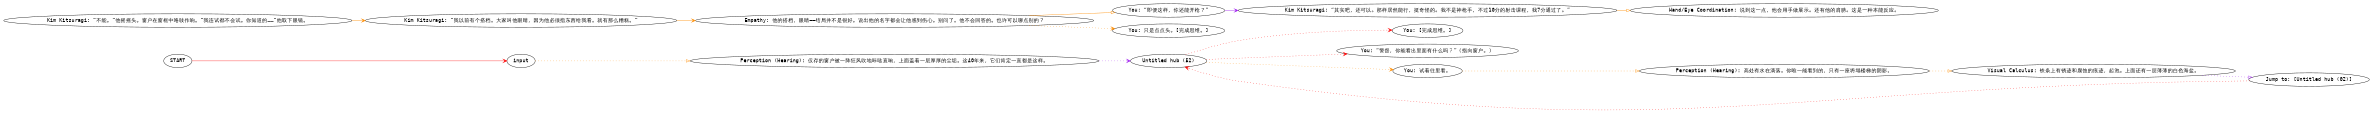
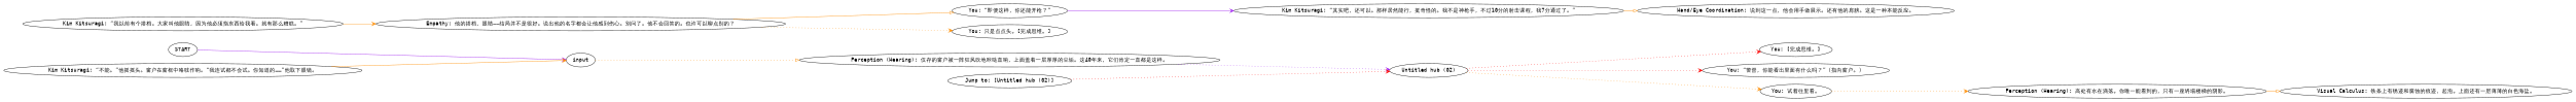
  digraph {
    fontname="DejaVu Sans Mono"
    rankdir=LR
    node [fontname="DejaVu Sans Mono"]
    edge [arrowhead=vee color=darkorange fontname="DejaVu Sans Mono" style=dotted]
    n1 [label=START]
    n2 [label=input]
    n3 [label="Perception (Hearing): 仅存的窗户被一阵狂风吹地咔哒直响，上面盖着一层厚厚的尘垢。这40年来，它们肯定一直都是这样。"]
-   n4 [label="Untitled hub (52)"]
+   n4 [label="Untitled hub (02)"]
    n5 [label="Kim Kitsuragi: “其实吧，还可以。那样居然能行，挺奇怪的。我不是神枪手，不过10分的射击课程，我7分通过了。”"]
    n6 [label="Hand/Eye Coordination: 说到这一点，他会用手做展示。还有他的肩膀。这是一种本能反应。"]
    n7 [label="Visual Calculus: 铁条上有锈迹和腐蚀的痕迹，起泡。上面还有一层薄薄的白色海盐。"]
    n8 [label="Jump to: [Untitled hub (02)]"]
    n9 [label="You: [完成思维。]"]
    n10 [label="You: “警督，你能看出里面有什么吗？”（指向窗户。）"]
    n11 [label="You: 试着往里看。"]
    n12 [label="You: “即便这样，你还能开枪？”"]
    n13 [label="Empathy: 他的搭档，眼睛——结局并不是很好。说出他的名字都会让他感到伤心。别问了。他不会回答的。也许可以聊点别的？"]
    n14 [label="You: 只是点点头。[完成思维。]"]
    n15 [label="Perception (Hearing): 高处有水在滴落。你唯一能看到的，只有一座坍塌楼梯的阴影。"]
    n16 [label="Kim Kitsuragi: “不能。”他摇摇头。窗户在窗框中咯吱作响。“我连试都不会试。你知道的……”他取下眼镜。"]
    n17 [label="Kim Kitsuragi: “我以前有个搭档。大家叫他眼睛，因为他必须指东西给我看。就有那么糟糕。”"]
-   n1 -> n2 [color=red style=solid]
+   n1 -> n2 [color=purple style=solid]
    n2 -> n3 [arrowhead=onormal]
    n3 -> n4 [color=purple]
    n4 -> n9 [color=red]
    n4 -> n10 [color=red]
    n4 -> n11
    n5 -> n6 [arrowhead=onormal style=solid]
-   n7 -> n8 [arrowhead=onormal color=purple]
    n8 -> n4 [color=red]
-   n11 -> n15 [arrowhead=onormal]
+   n11 -> n15
    n12 -> n5 [color=purple style=solid]
    n13 -> n12 [arrowhead=onormal style=solid]
    n13 -> n14
-   n15 -> n7 [arrowhead=onormal]
-   n16 -> n17 [style=solid]
+   n15 -> n7 [arrowhead=onormal style=solid]
+   n16 -> n2 [style=solid]
    n17 -> n13 [style=solid]
  }
